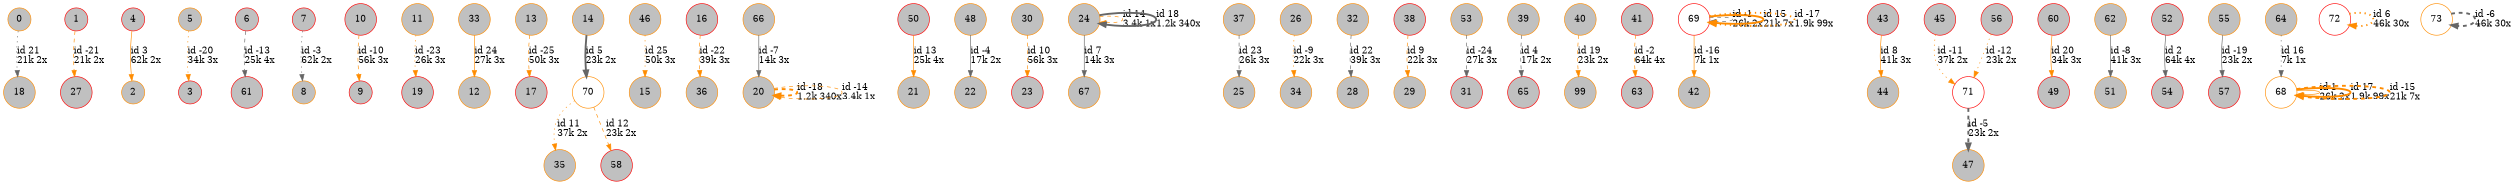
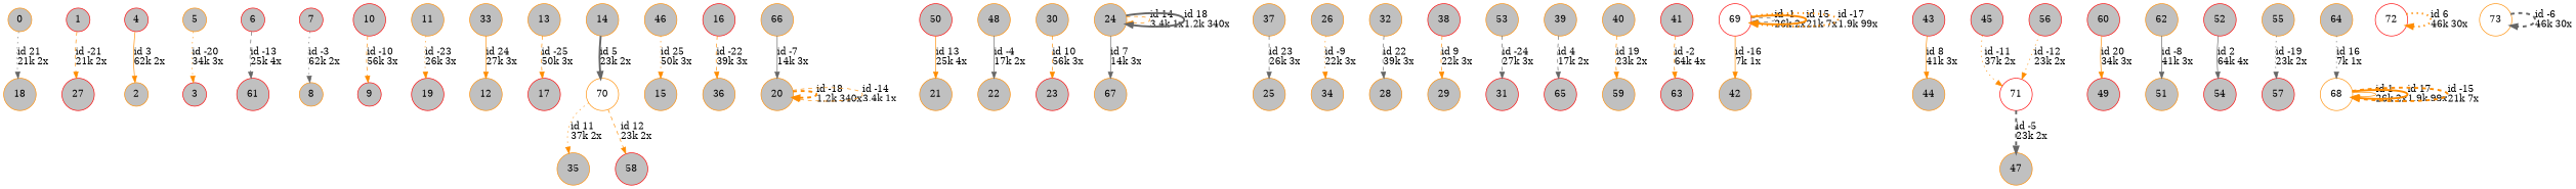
  digraph {
    nodesep=0.5
    node [color=darkorange fillcolor=grey shape=circle style=filled]
    edge [color=darkorange style=dashed]
    0 [height=0.3]
    18 [height=0.3]
    1 [color=red height=0.3]
    27 [color=red height=0.3]
    2 [height=0.3]
    3 [color=red height=0.3]
    4 [color=red height=0.3]
    5 [height=0.3]
    6 [color=red height=0.3]
    61 [color=red height=0.3]
    7 [color=red height=0.3]
    8 [height=0.3]
    9 [color=red height=0.3]
    10 [color=red height=0.3]
    11 [height=0.3]
    19 [color=red height=0.3]
    12 [height=0.3]
    13 [height=0.3]
    17 [color=red height=0.3]
    14 [height=0.3]
    70 [height=0.3 fillcolor="" style=""]
    35 [height=0.3]
    58 [color=red height=0.3]
    15 [height=0.3]
    16 [color=red height=0.3]
    36 [height=0.3]
    20 [height=0.3]
    21 [height=0.3]
    22 [height=0.3]
    23 [color=red height=0.3]
    24 [height=0.3]
    67 [height=0.3]
    25 [height=0.3]
    26 [height=0.3]
    34 [height=0.3]
    28 [height=0.3]
    29 [height=0.3]
    30 [height=0.3]
    31 [color=red height=0.3]
    32 [height=0.3]
    33 [height=0.3]
    37 [height=0.3]
    38 [color=red height=0.3]
    39 [height=0.3]
    65 [color=red height=0.3]
    40 [height=0.3]
-   59 [height=0.3 label=99]
+   59 [height=0.3]
    41 [color=red height=0.3]
    63 [color=red height=0.3]
    42 [height=0.3]
    43 [color=red height=0.3]
    44 [height=0.3]
    45 [color=red height=0.3]
    71 [color=red height=0.3 fillcolor="" style=""]
    47 [height=0.3]
    46 [height=0.3]
    48 [height=0.3]
    49 [color=red height=0.3]
    50 [color=red height=0.3]
    51 [height=0.3]
    52 [color=red height=0.3]
    54 [color=red height=0.3]
    53 [height=0.3]
    55 [height=0.3]
    57 [color=red height=0.3]
    56 [color=red height=0.3]
    60 [color=red height=0.3]
    62 [height=0.3]
    64 [height=0.3]
    68 [height=0.3 fillcolor="" style=""]
    66 [height=0.3]
    69 [color=red height=0.3 fillcolor="" style=""]
    72 [color=red height=0.3 fillcolor="" style=""]
    73 [height=0.3 fillcolor="" style=""]
    0 -> 18 [color=gray40 label="id 21\l21k 2x" style=dotted]
    1 -> 27 [label="id -21\l21k 2x"]
    4 -> 2 [label="id 3\l62k 2x" style=solid]
    5 -> 3 [label="id -20\l34k 3x" style=dotted]
    6 -> 61 [color=gray40 label="id -13\l25k 4x"]
    7 -> 8 [color=gray40 label="id -3\l62k 2x" style=dotted]
    10 -> 9 [label="id -10\l56k 3x"]
    11 -> 19 [label="id -23\l26k 3x" style=dotted]
    13 -> 17 [label="id -25\l50k 3x"]
    14 -> 70 [color=gray40 label="id 5\l23k 2x" penwidth=3 style=solid]
    70 -> 35 [label="id 11\l37k 2x" style=dotted]
    70 -> 58 [label="id 12\l23k 2x"]
    16 -> 36 [label="id -22\l39k 3x"]
    20 -> 20 [label="id -18\l1.2k 340x" penwidth=3]
    20 -> 20 [label="id -14\l3.4k 1x"]
    24 -> 24 [label="id 14\l3.4k 1x"]
    24 -> 24 [color=gray40 label="id 18\l1.2k 340x" penwidth=3 style=solid]
    24 -> 67 [color=gray40 label="id 7\l14k 3x" style=solid]
    26 -> 34 [label="id -9\l22k 3x" style=dotted]
    30 -> 23 [label="id 10\l56k 3x"]
    32 -> 28 [color=gray40 label="id 22\l39k 3x"]
    33 -> 12 [label="id 24\l27k 3x" style=solid]
    37 -> 25 [color=gray40 label="id 23\l26k 3x"]
    38 -> 29 [label="id 9\l22k 3x"]
    39 -> 65 [color=gray40 label="id 4\l17k 2x"]
    40 -> 59 [label="id 19\l23k 2x"]
    41 -> 63 [label="id -2\l64k 4x"]
    43 -> 44 [label="id 8\l41k 3x" style=solid]
    45 -> 71 [label="id -11\l37k 2x" style=dotted]
    71 -> 47 [color=gray40 label="id -5\l23k 2x" penwidth=3]
    46 -> 15 [label="id 25\l50k 3x" style=dotted]
    48 -> 22 [color=gray40 label="id -4\l17k 2x" style=solid]
    50 -> 21 [label="id 13\l25k 4x" style=solid]
    52 -> 54 [color=gray40 label="id 2\l64k 4x" style=solid]
    53 -> 31 [color=gray40 label="id -24\l27k 3x"]
-   55 -> 57 [color=gray40 label="id -19\l23k 2x" style=solid]
+   55 -> 57 [color=gray40 label="id -19\l23k 2x" style=dotted]
    56 -> 71 [label="id -12\l23k 2x" style=dotted]
    60 -> 49 [label="id 20\l34k 3x" style=solid]
    62 -> 51 [color=gray40 label="id -8\l41k 3x" style=solid]
    64 -> 68 [color=gray40 label="id 16\l7k 1x" style=dotted]
    68 -> 68 [label="id 1\l26k 2x" style=solid]
    68 -> 68 [label="id 17\l1.9k 99x" penwidth=3 style=solid]
    68 -> 68 [label="id -15\l21k 7x" penwidth=3]
    66 -> 20 [color=gray40 label="id -7\l14k 3x" style=solid]
    69 -> 42 [label="id -16\l7k 1x" style=solid]
    69 -> 69 [color=gray40 label="id -1\l26k 2x"]
    69 -> 69 [label="id 15\l21k 7x" penwidth=3 style=solid]
    69 -> 69 [label="id -17\l1.9k 99x" penwidth=3 style=dotted]
    72 -> 72 [label="id 6\l46k 30x" penwidth=3 style=dotted]
    73 -> 73 [color=gray40 label="id -6\l46k 30x" penwidth=3]
  }
